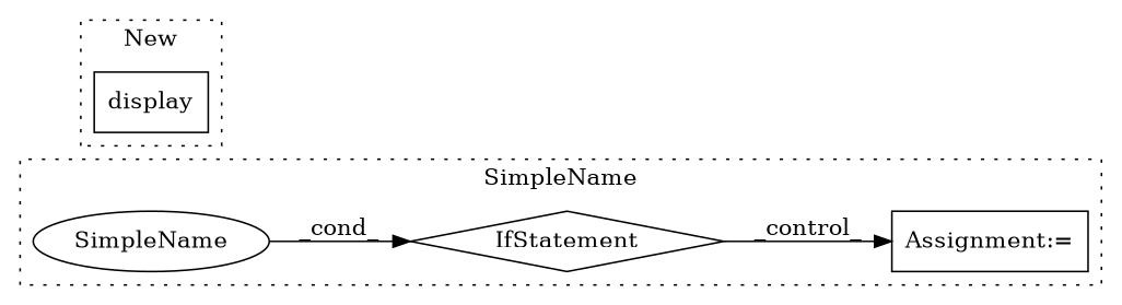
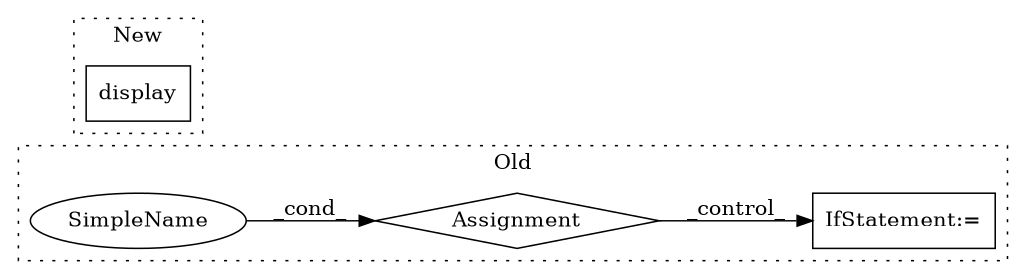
  digraph {
    rankdir=LR
    node [shape=box]
-   n1 [a=25 l="4,2" label=IfStatement s="6296,6320" shape=diamond]
-   n2 [a=7 l=1 label="Assignment:=" s=6337]
+   n1 [a=25 l="4,2" label=Assignment s="6296,6320" shape=diamond]
+   n2 [a=7 l=1 label="IfStatement:=" s=6337]
    n3 [a=42 label=SimpleName shape=ellipse]
    n4 [a=32 l="8,1" label=display s="7820,7849"]
    subgraph cluster_1 {
-     label=SimpleName
+     label=Old
      style=dotted
      n1
      n2
      n3
    }
    subgraph cluster_2 {
      label=New
      style=dotted
      n4
    }
    n1 -> n2 [label=_control_]
    n3 -> n1 [label=_cond_]
  }
